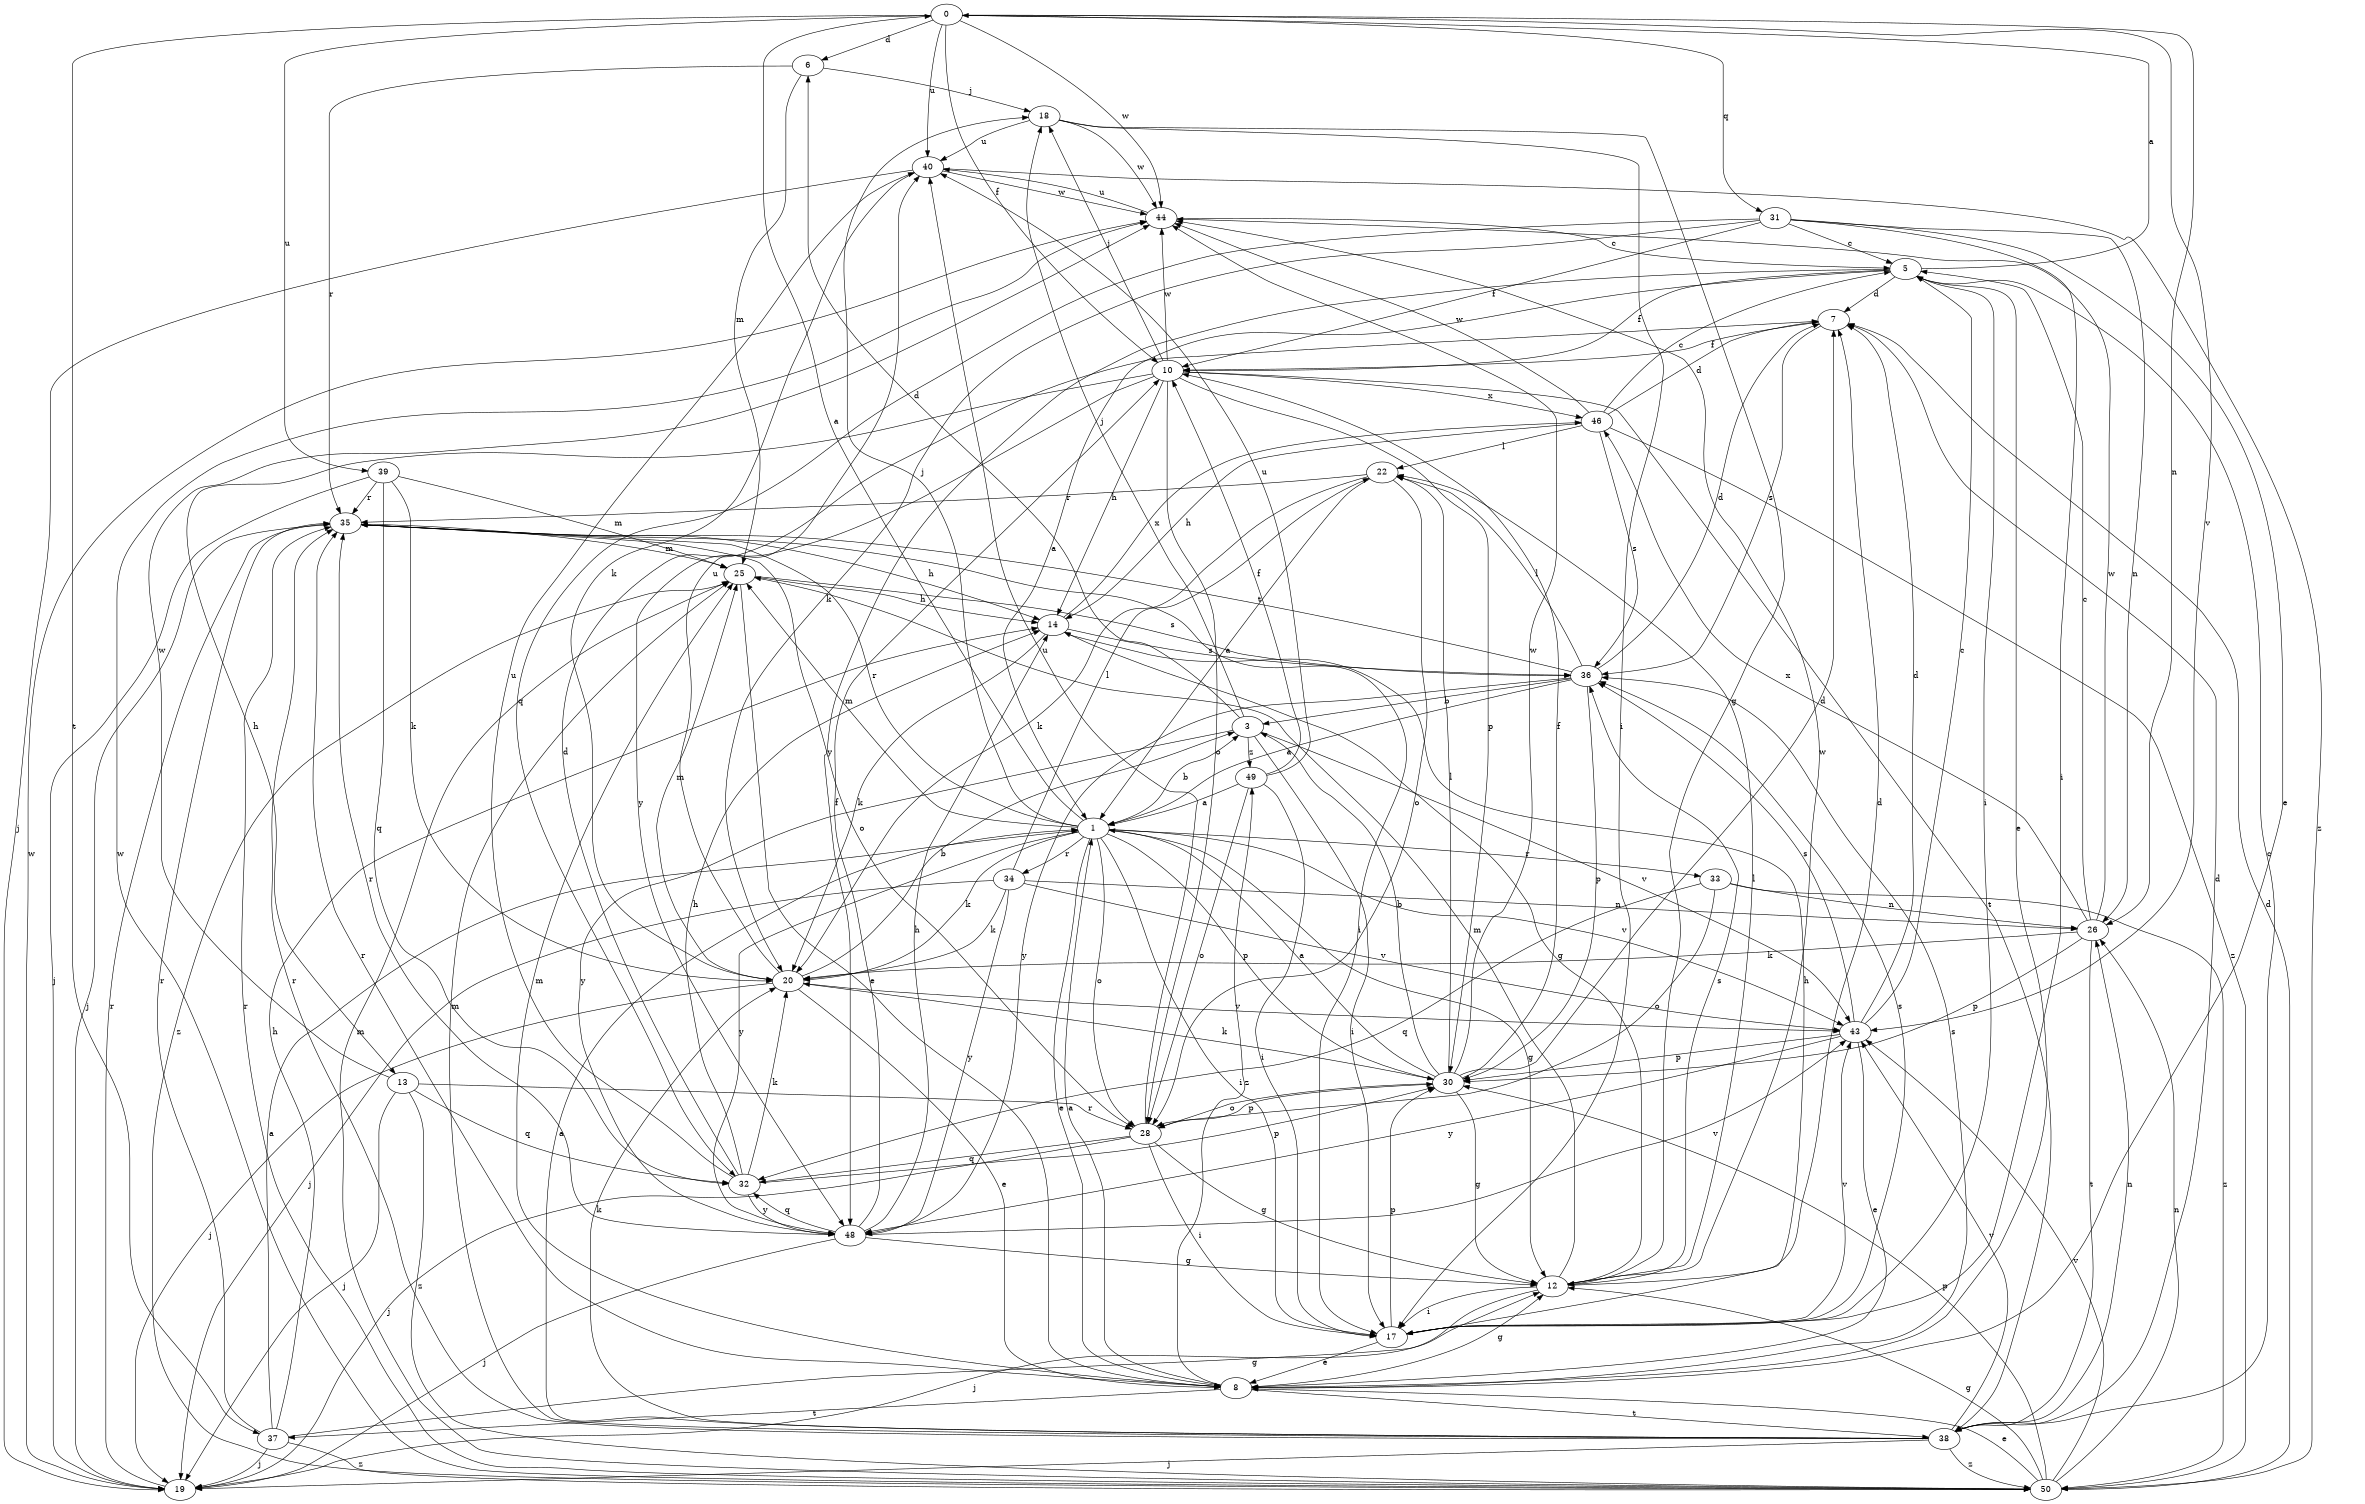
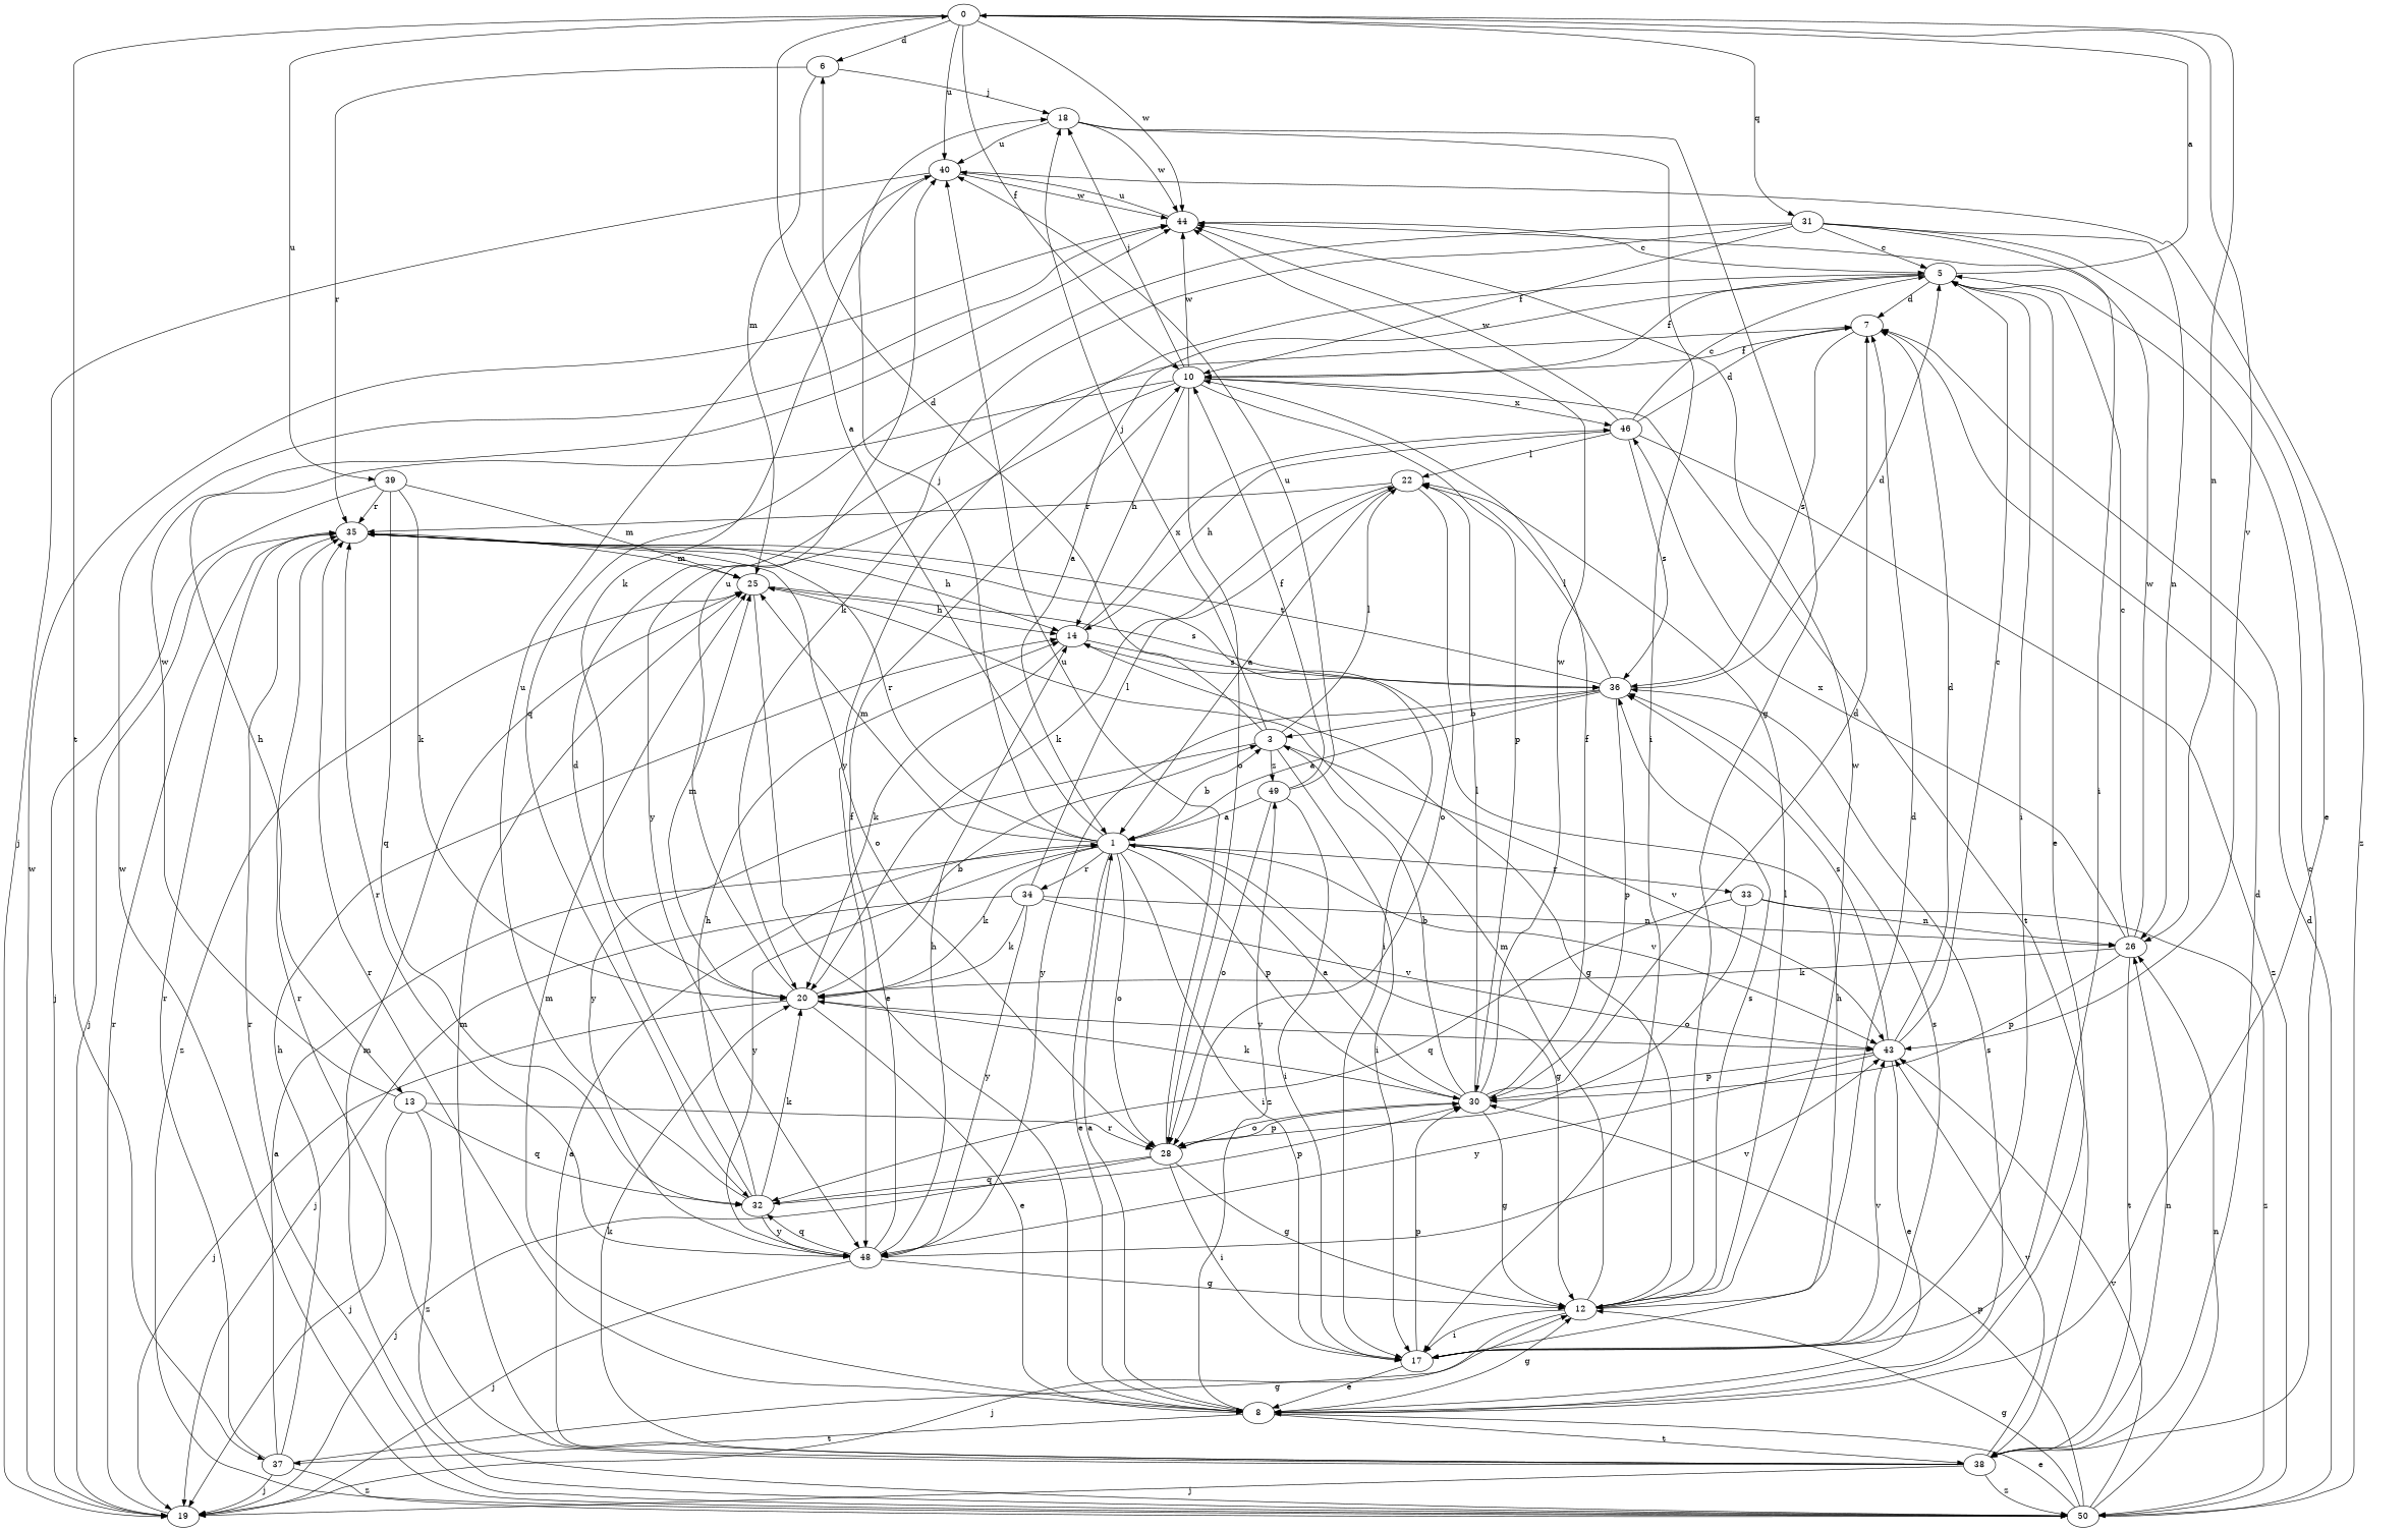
  strict digraph {
    0
    6
    10
    26
    31
    37
    39
    40
    43
    44
    18
    25
    35
    28
    30
    48
    38
    13
    14
    46
    20
    5
    8
    17
    32
    1
    12
    19
    50
    7
    36
    3
    33
    34
    22
    49
    0 -> 6 [label=d]
    0 -> 10 [label=f]
    0 -> 26 [label=n]
    0 -> 31 [label=q]
    0 -> 37 [label=t]
    0 -> 39 [label=u]
    0 -> 40 [label=u]
    0 -> 43 [label=v]
    0 -> 44 [label=w]
    6 -> 18 [label=j]
    6 -> 25 [label=m]
    6 -> 35 [label=r]
    10 -> 44 [label=w]
    10 -> 18 [label=j]
    10 -> 28 [label=o]
    10 -> 30 [label=p]
    10 -> 48 [label=y]
    10 -> 38 [label=t]
    10 -> 13 [label=h]
    10 -> 14 [label=h]
    10 -> 46 [label=x]
    26 -> 44 [label=w]
    26 -> 30 [label=p]
    26 -> 38 [label=t]
    26 -> 46 [label=x]
    26 -> 20 [label=k]
    26 -> 5 [label=c]
    31 -> 10 [label=f]
    31 -> 26 [label=n]
    31 -> 20 [label=k]
    31 -> 5 [label=c]
    31 -> 8 [label=e]
    31 -> 17 [label=i]
    31 -> 32 [label=q]
    37 -> 35 [label=r]
    37 -> 14 [label=h]
    37 -> 1 [label=a]
    37 -> 12 [label=g]
    37 -> 19 [label=j]
    37 -> 50 [label=z]
    39 -> 25 [label=m]
    39 -> 35 [label=r]
    39 -> 20 [label=k]
    39 -> 32 [label=q]
    39 -> 19 [label=j]
    40 -> 44 [label=w]
    40 -> 20 [label=k]
    40 -> 19 [label=j]
    40 -> 50 [label=z]
    43 -> 30 [label=p]
    43 -> 48 [label=y]
    43 -> 5 [label=c]
    43 -> 8 [label=e]
    43 -> 7 [label=d]
    43 -> 36 [label=s]
    44 -> 40 [label=u]
    44 -> 5 [label=c]
    18 -> 40 [label=u]
    18 -> 44 [label=w]
    18 -> 17 [label=i]
    18 -> 12 [label=g]
    25 -> 14 [label=h]
    25 -> 8 [label=e]
    25 -> 50 [label=z]
    25 -> 36 [label=s]
    35 -> 25 [label=m]
    35 -> 28 [label=o]
    35 -> 14 [label=h]
    35 -> 17 [label=i]
    35 -> 19 [label=j]
    28 -> 40 [label=u]
    28 -> 30 [label=p]
    28 -> 17 [label=i]
    28 -> 32 [label=q]
    28 -> 12 [label=g]
    28 -> 19 [label=j]
    30 -> 10 [label=f]
    30 -> 44 [label=w]
    30 -> 28 [label=o]
    30 -> 20 [label=k]
    30 -> 1 [label=a]
    30 -> 12 [label=g]
    30 -> 7 [label=d]
    30 -> 3 [label=b]
    30 -> 22 [label=l]
    48 -> 10 [label=f]
    48 -> 43 [label=v]
    48 -> 35 [label=r]
    48 -> 14 [label=h]
    48 -> 32 [label=q]
    48 -> 12 [label=g]
    48 -> 19 [label=j]
    38 -> 26 [label=n]
    38 -> 43 [label=v]
    38 -> 25 [label=m]
    38 -> 35 [label=r]
    38 -> 20 [label=k]
    38 -> 5 [label=c]
    38 -> 1 [label=a]
    38 -> 19 [label=j]
    38 -> 50 [label=z]
    38 -> 7 [label=d]
    13 -> 44 [label=w]
    13 -> 28 [label=r]
    13 -> 32 [label=q]
    13 -> 19 [label=j]
    13 -> 50 [label=z]
    14 -> 46 [label=x]
    14 -> 20 [label=k]
    14 -> 12 [label=g]
    14 -> 36 [label=s]
    46 -> 44 [label=w]
    46 -> 14 [label=h]
    46 -> 5 [label=c]
    46 -> 50 [label=z]
    46 -> 7 [label=d]
    46 -> 36 [label=s]
    46 -> 22 [label=l]
    20 -> 40 [label=u]
    20 -> 43 [label=v]
    20 -> 25 [label=m]
    20 -> 8 [label=e]
    20 -> 19 [label=j]
    20 -> 3 [label=b]
    5 -> 0 [label=a]
    5 -> 10 [label=f]
    5 -> 48 [label=y]
    5 -> 8 [label=e]
    5 -> 17 [label=i]
    5 -> 1 [label=a]
    5 -> 7 [label=d]
    8 -> 37 [label=t]
    8 -> 25 [label=m]
    8 -> 35 [label=r]
    8 -> 38 [label=t]
    8 -> 1 [label=a]
    8 -> 12 [label=g]
    8 -> 36 [label=s]
    8 -> 49 [label=z]
    17 -> 43 [label=v]
    17 -> 30 [label=p]
    17 -> 14 [label=h]
    17 -> 8 [label=e]
    17 -> 36 [label=s]
    32 -> 40 [label=u]
    32 -> 30 [label=p]
    32 -> 48 [label=y]
    32 -> 14 [label=h]
    32 -> 20 [label=k]
    32 -> 7 [label=d]
    1 -> 0 [label=a]
    1 -> 43 [label=v]
    1 -> 18 [label=j]
    1 -> 25 [label=m]
    1 -> 35 [label=r]
    1 -> 28 [label=o]
    1 -> 30 [label=p]
    1 -> 48 [label=y]
    1 -> 20 [label=k]
    1 -> 8 [label=e]
    1 -> 17 [label=i]
    1 -> 12 [label=g]
    1 -> 3 [label=b]
    1 -> 33 [label=r]
    1 -> 34 [label=r]
    12 -> 44 [label=w]
    12 -> 25 [label=m]
    12 -> 17 [label=i]
    12 -> 19 [label=j]
    12 -> 7 [label=d]
    12 -> 36 [label=s]
    12 -> 22 [label=l]
    19 -> 44 [label=w]
    19 -> 35 [label=r]
    50 -> 26 [label=n]
    50 -> 43 [label=v]
    50 -> 44 [label=w]
    50 -> 25 [label=m]
    50 -> 35 [label=r]
    50 -> 30 [label=p]
    50 -> 8 [label=e]
    50 -> 12 [label=g]
    50 -> 7 [label=d]
    7 -> 10 [label=f]
    7 -> 36 [label=s]
    36 -> 35 [label=t]
    36 -> 30 [label=p]
    36 -> 48 [label=y]
    36 -> 1 [label=a]
-   36 -> 7 [label=d]
+   36 -> 5 [label=d]
    36 -> 3 [label=b]
    36 -> 22 [label=l]
    3 -> 6 [label=d]
    3 -> 43 [label=v]
    3 -> 18 [label=j]
    3 -> 48 [label=y]
    3 -> 17 [label=i]
+   3 -> 22 [label=l]
    3 -> 49 [label=z]
    33 -> 26 [label=n]
    33 -> 28 [label=o]
    33 -> 32 [label=q]
    33 -> 50 [label=z]
    34 -> 26 [label=n]
    34 -> 43 [label=v]
    34 -> 48 [label=y]
    34 -> 20 [label=k]
    34 -> 19 [label=j]
    34 -> 22 [label=l]
    22 -> 35 [label=r]
    22 -> 28 [label=o]
    22 -> 20 [label=k]
    22 -> 1 [label=a]
    49 -> 10 [label=f]
    49 -> 40 [label=u]
    49 -> 28 [label=o]
    49 -> 17 [label=i]
    49 -> 1 [label=a]
  }
